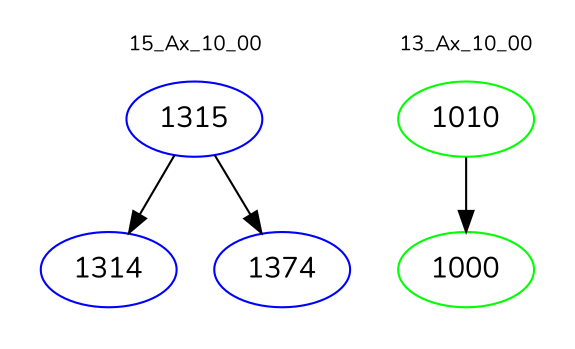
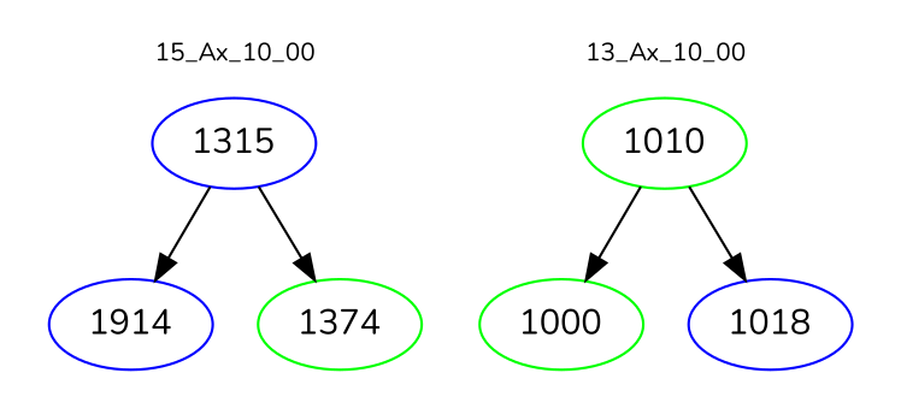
  digraph {
    fontname=Nunito
    node [color=blue fontname=Nunito]
    edge [color=black fontname=Nunito]
    n1 [label=1315]
-   n2 [label=1314]
-   n3 [label=1374]
+   n2 [label=1914]
+   n3 [color=green label=1374]
    n4 [color=green label=1010]
    n5 [color=green label=1000]
+   n6 [label=1018]
    subgraph cluster_1 {
      color=white
      fontsize=10
      label="15_Ax_10_00"
      n1
      n2
      n3
    }
    subgraph cluster_2 {
      color=white
      fontsize=10
      label="13_Ax_10_00"
      n4
      n5
+     n6
    }
    n1 -> n2
    n1 -> n3
    n4 -> n5
+   n4 -> n6
  }
